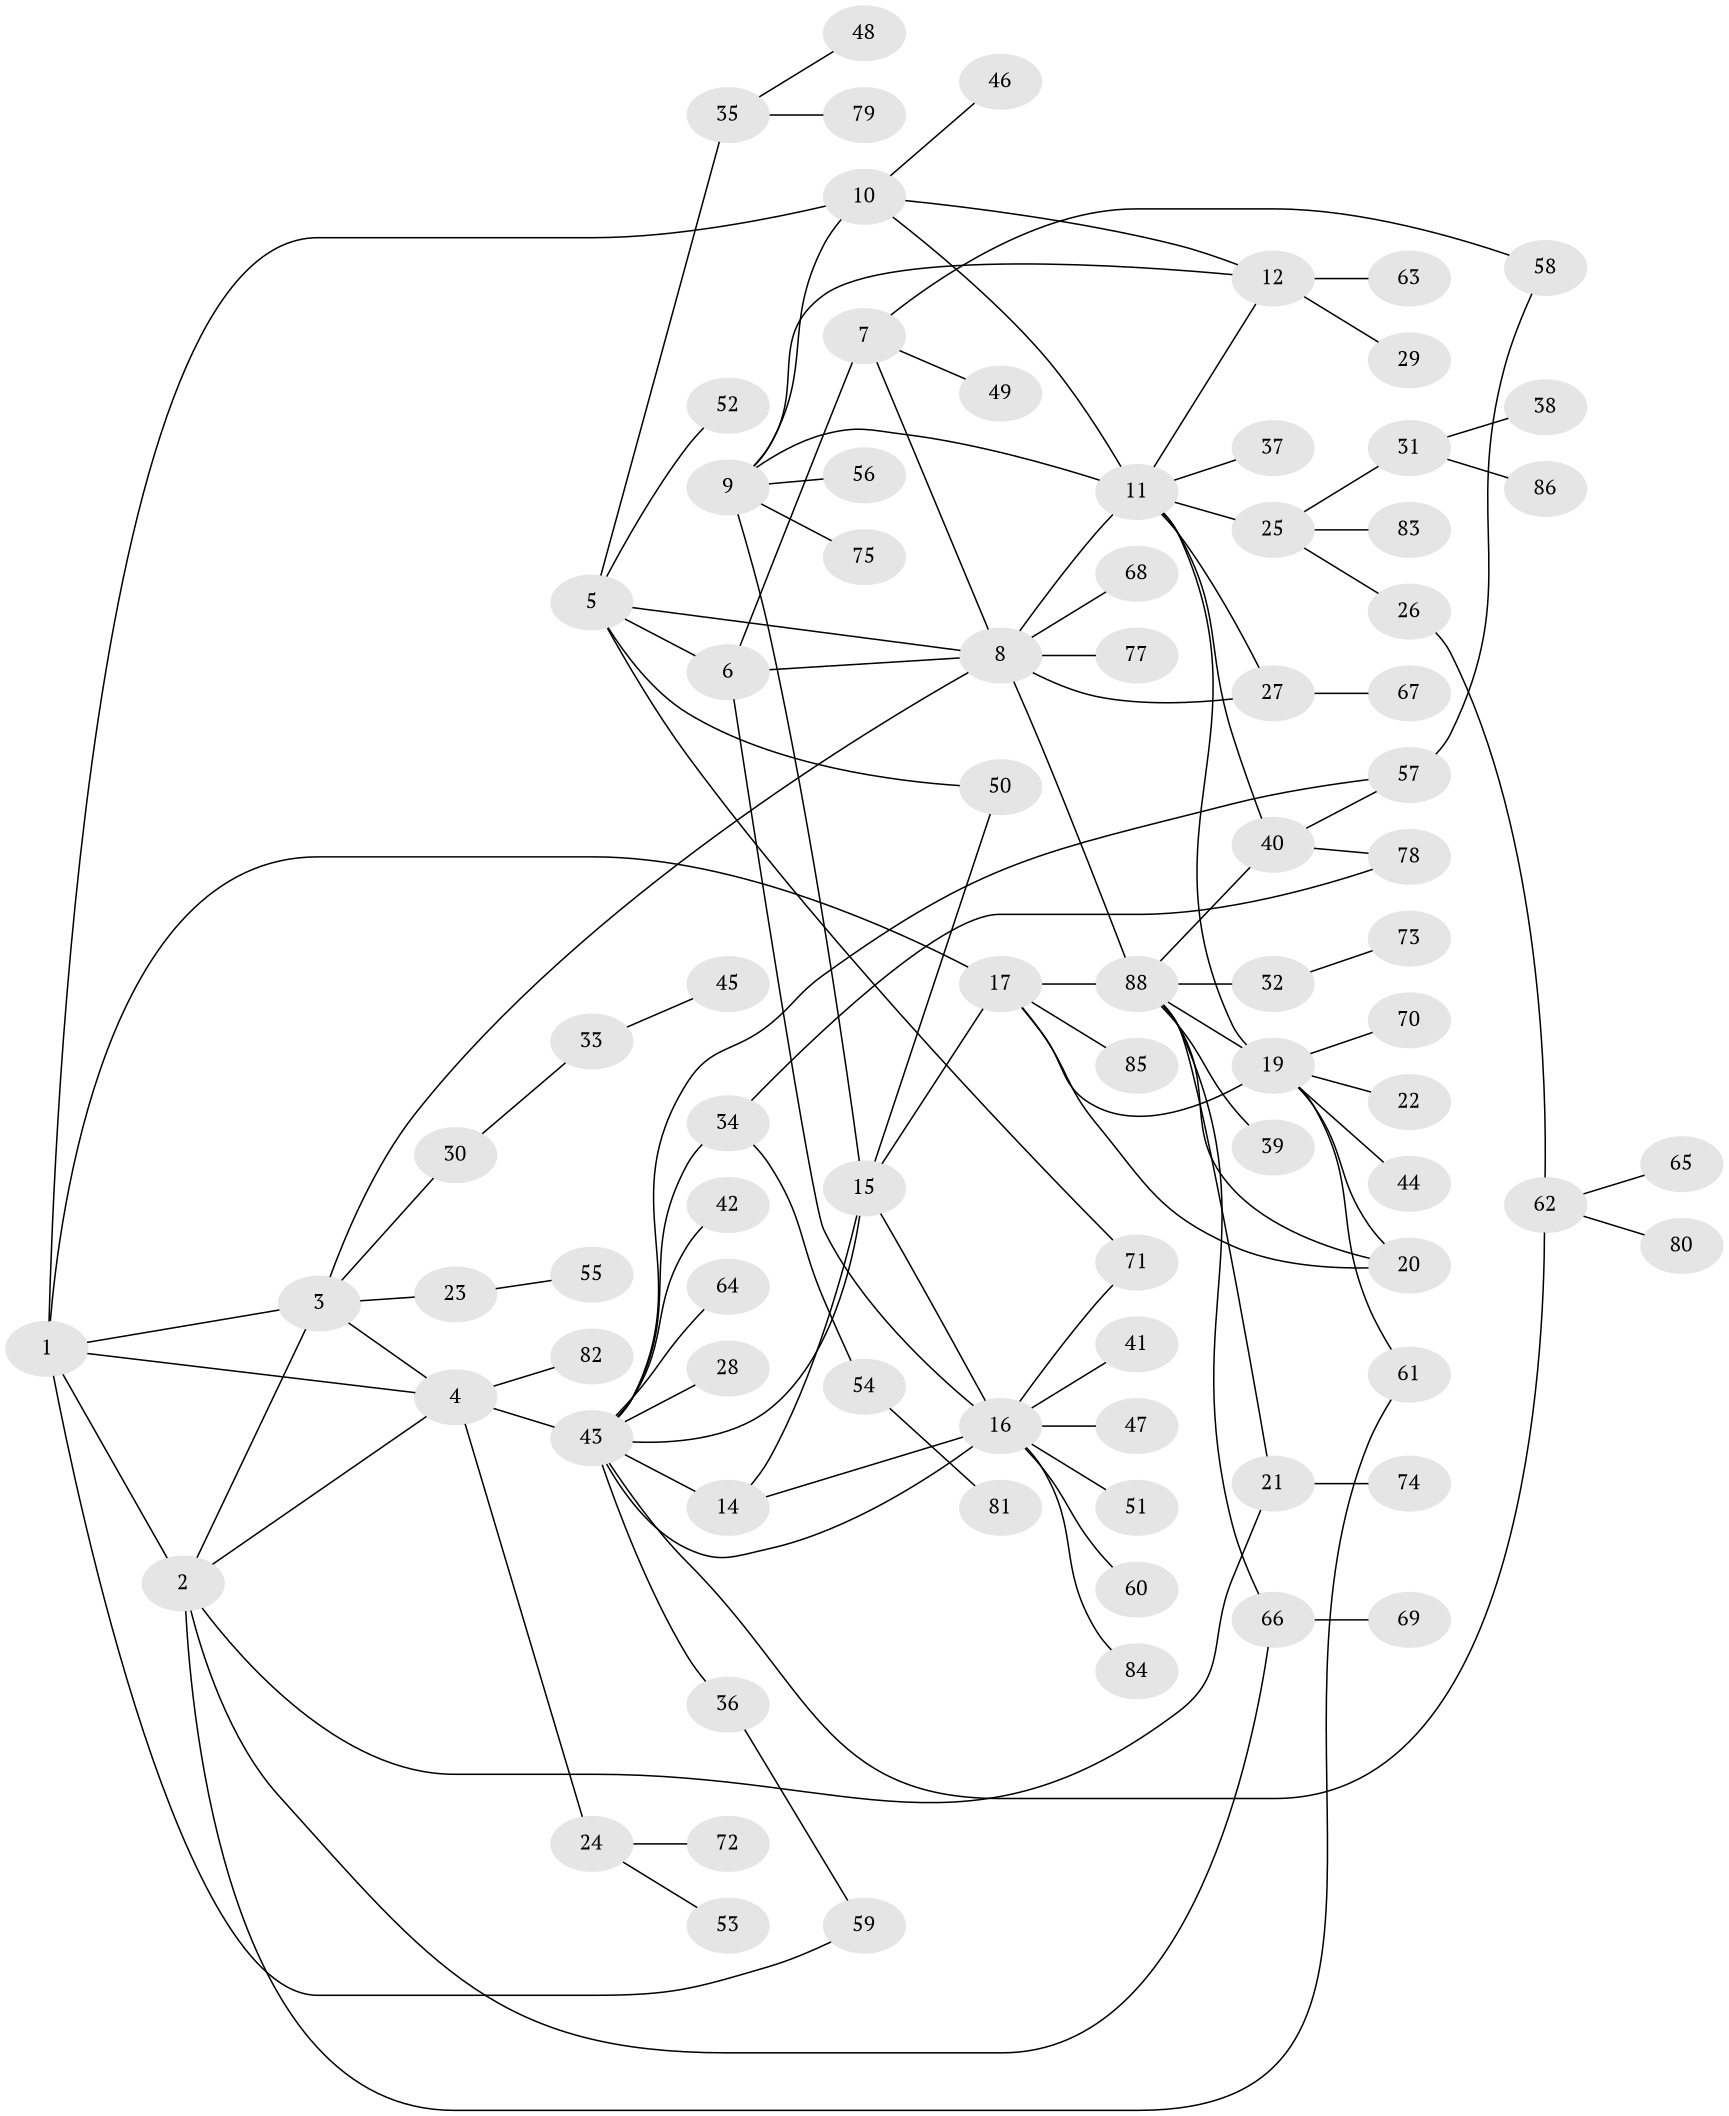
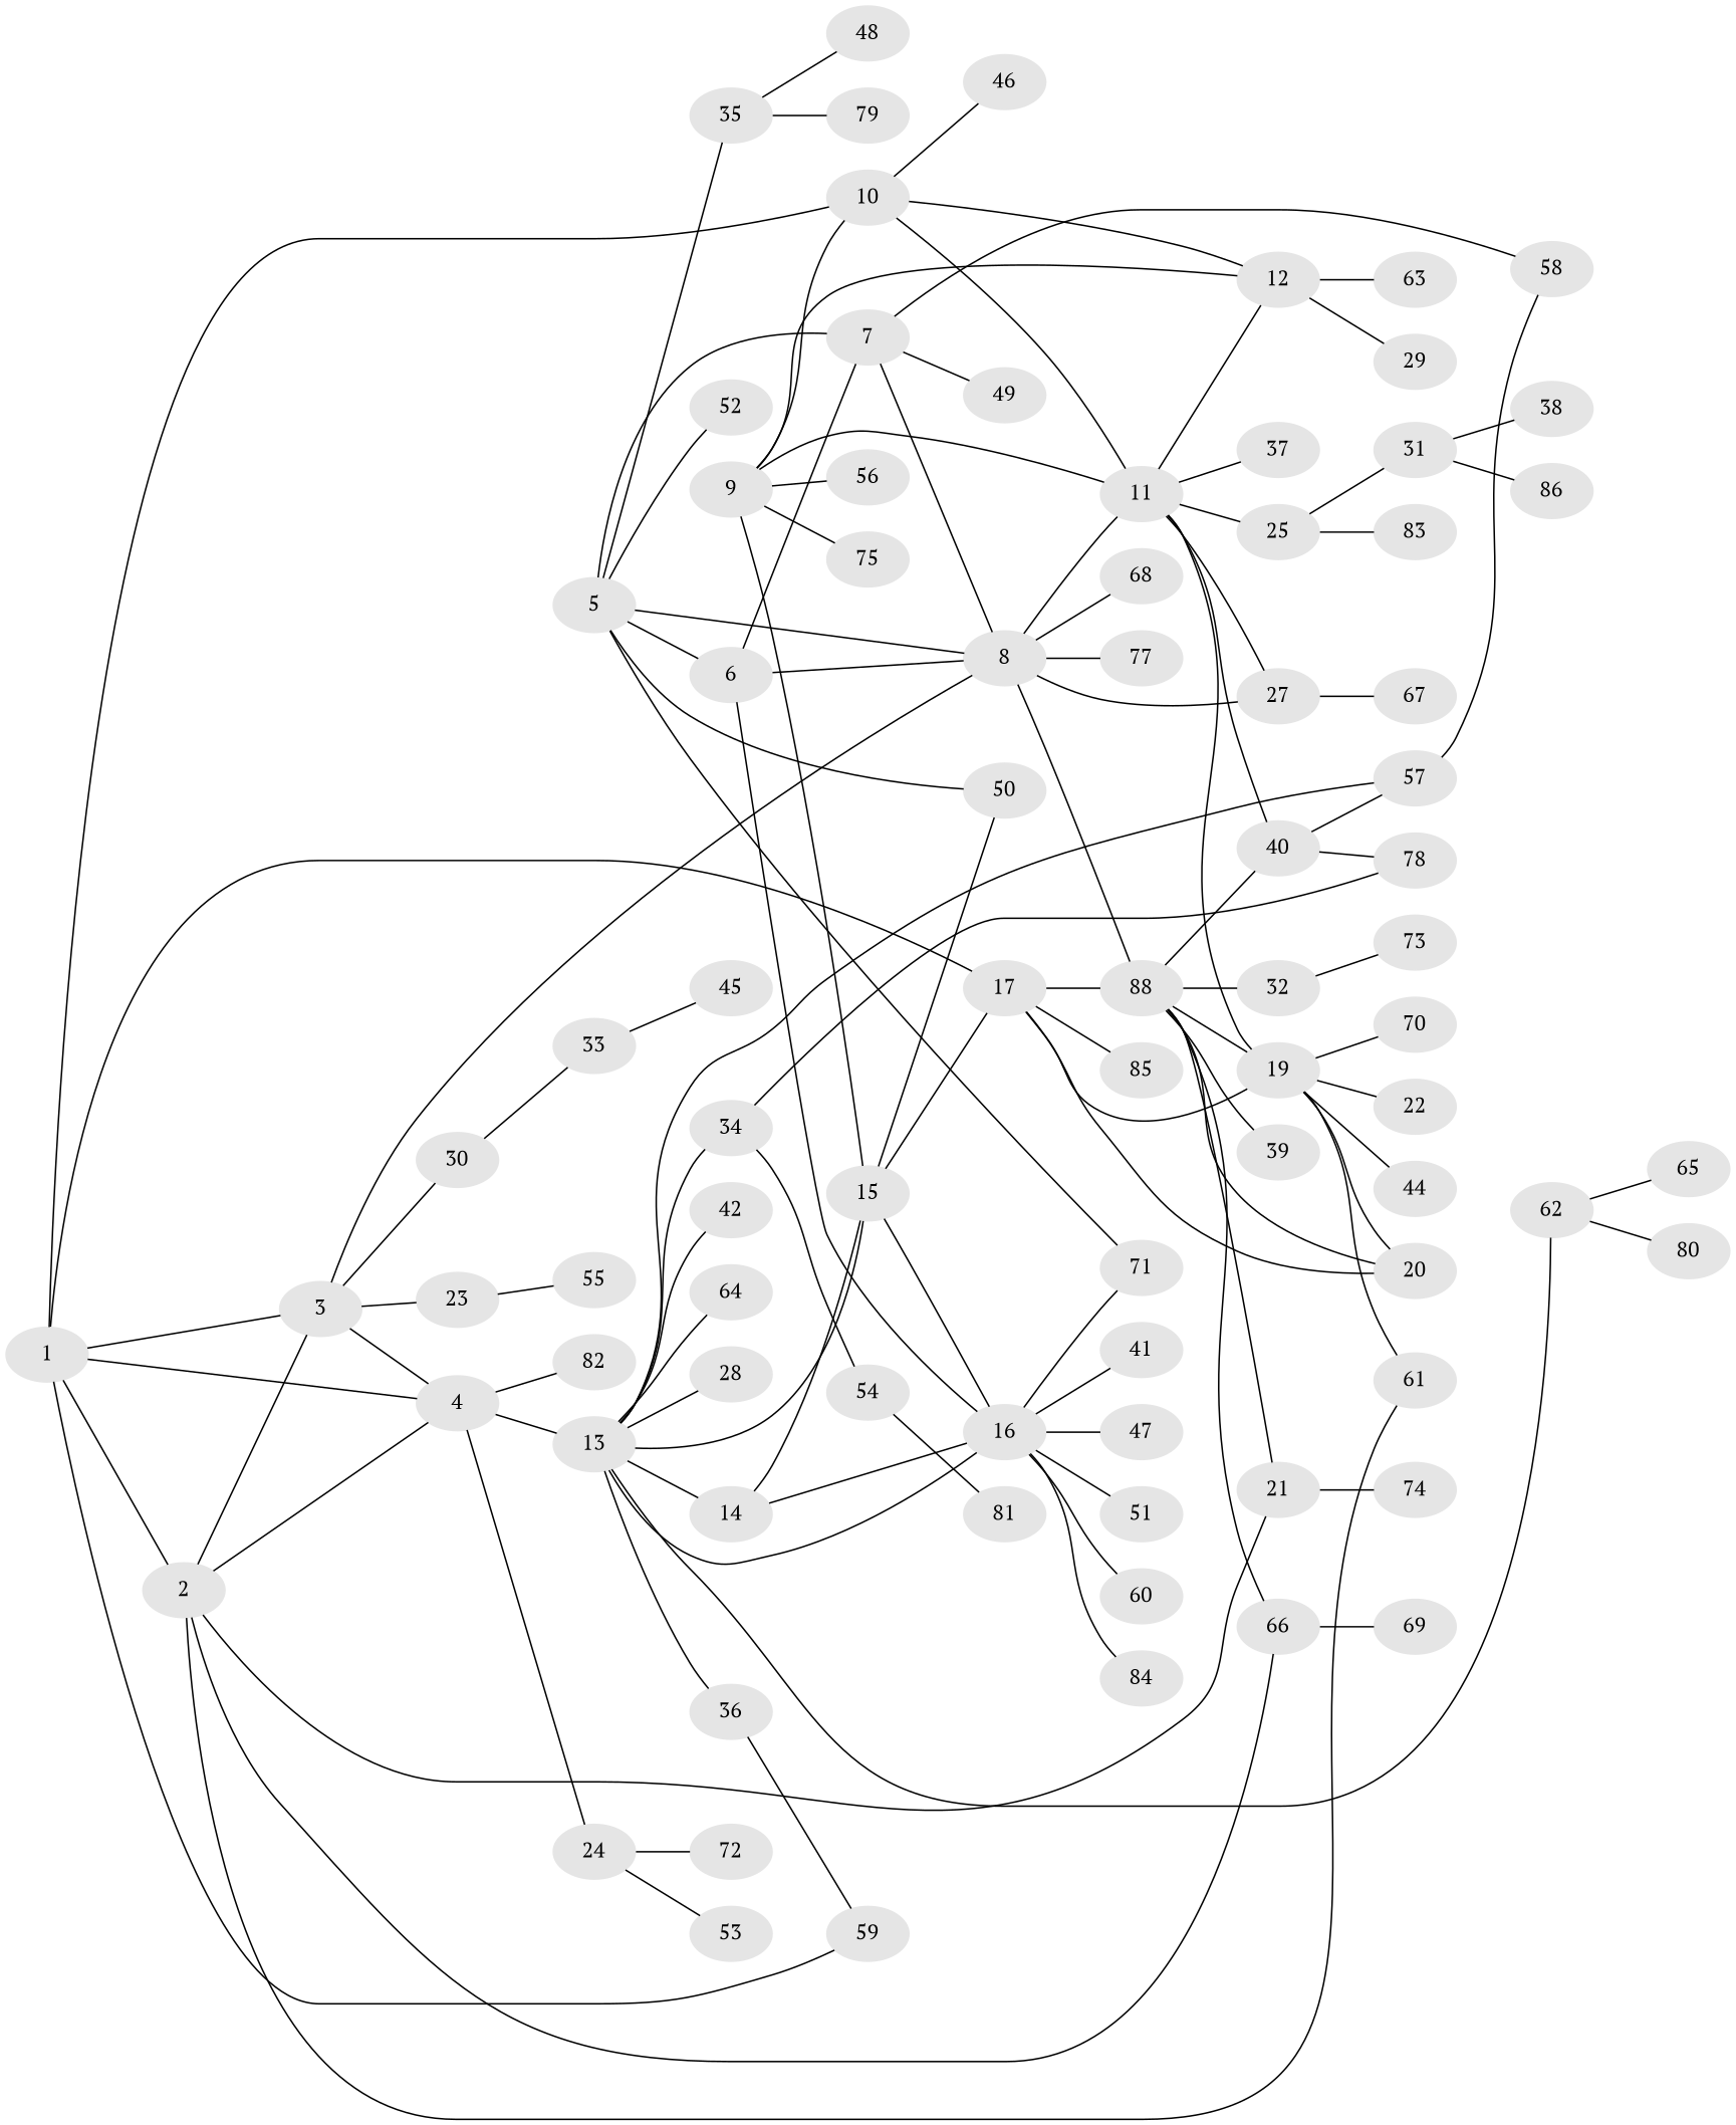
  graph {
    fontname="PT Serif"
    rankdir=LR
    node [color=gray90 fontname="PT Serif" style=filled]
    edge [fontname="PT Serif"]
    1
    2
    3
    4
    10
    17
    59
    21
    61
    66
    8
    23
    30
-   13 [label=43]
+   13
    24
    82
    11
    12
    46
    n20 [label=88]
    19
    20
    85
    74
    69
    27
    68
    77
    55
    33
    16
    15
    14
    28
    34
    36
    42
    57
    62
    64
    53
    72
    5
    6
    7
    35
    50
    52
    71
    49
    58
    48
    79
    41
    47
    51
    60
    84
    25
    37
    40
    32
    39
    67
    9
    56
    75
    29
    63
    22
    44
    70
-   26
    31
    83
    78
    54
    65
    80
    73
    38
    86
    45
    81
    1 -- 2
    1 -- 3
    1 -- 4
    1 -- 10
    1 -- 17
    1 -- 59
    2 -- 3
    2 -- 4
    2 -- 21
    2 -- 61
    2 -- 66
    3 -- 4
    3 -- 8
    3 -- 23
    3 -- 30
    4 -- 13
    4 -- 24
    4 -- 82
    10 -- 11
    10 -- 12
    10 -- 46
    17 -- n20
    17 -- 19
    17 -- 20
    17 -- 85
    21 -- 74
    66 -- 69
    8 -- 11
    8 -- n20
    8 -- 27
    8 -- 68
    8 -- 77
    23 -- 55
    30 -- 33
    13 -- 16
    13 -- 15
    13 -- 14
    13 -- 28
    13 -- 34
    13 -- 36
    13 -- 42
    13 -- 57
    13 -- 62
    13 -- 64
    24 -- 53
    24 -- 72
    11 -- 12
    11 -- 19
    11 -- 27
    11 -- 25
    11 -- 37
    11 -- 40
    12 -- 29
    12 -- 63
    n20 -- 21
    n20 -- 66
    n20 -- 19
    n20 -- 20
    n20 -- 40
    n20 -- 32
    n20 -- 39
    19 -- 61
    19 -- 20
    19 -- 22
    19 -- 44
    19 -- 70
    27 -- 67
    33 -- 45
    16 -- 71
    16 -- 41
    16 -- 47
    16 -- 51
    16 -- 60
    16 -- 84
    15 -- 17
    15 -- 16
    15 -- 50
    14 -- 16
    14 -- 15
    34 -- 78
    34 -- 54
    36 -- 59
    57 -- 58
    62 -- 65
    62 -- 80
    5 -- 8
    5 -- 6
+   5 -- 7
    5 -- 35
    5 -- 50
    5 -- 52
    5 -- 71
    6 -- 8
    6 -- 16
    6 -- 7
    7 -- 8
    7 -- 49
    7 -- 58
    35 -- 48
    35 -- 79
-   25 -- 26
    25 -- 31
    25 -- 83
    40 -- 57
    40 -- 78
    32 -- 73
    9 -- 10
    9 -- 11
    9 -- 12
    9 -- 15
    9 -- 56
    9 -- 75
-   26 -- 62
    31 -- 38
    31 -- 86
    54 -- 81
  }
